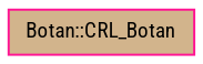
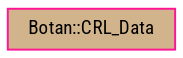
  digraph {
    rankdir=TB
    fontname="Roboto Condensed"
-   n1 [color=deeppink fillcolor=tan fontname="Roboto Condensed" fontsize=10 height=0.2 label="Botan::CRL_Botan" shape=record style=filled width=0.4]
+   n1 [color=deeppink fillcolor=tan fontname="Roboto Condensed" fontsize=10 height=0.2 label="Botan::CRL_Data" shape=record style=filled width=0.4]
  }
